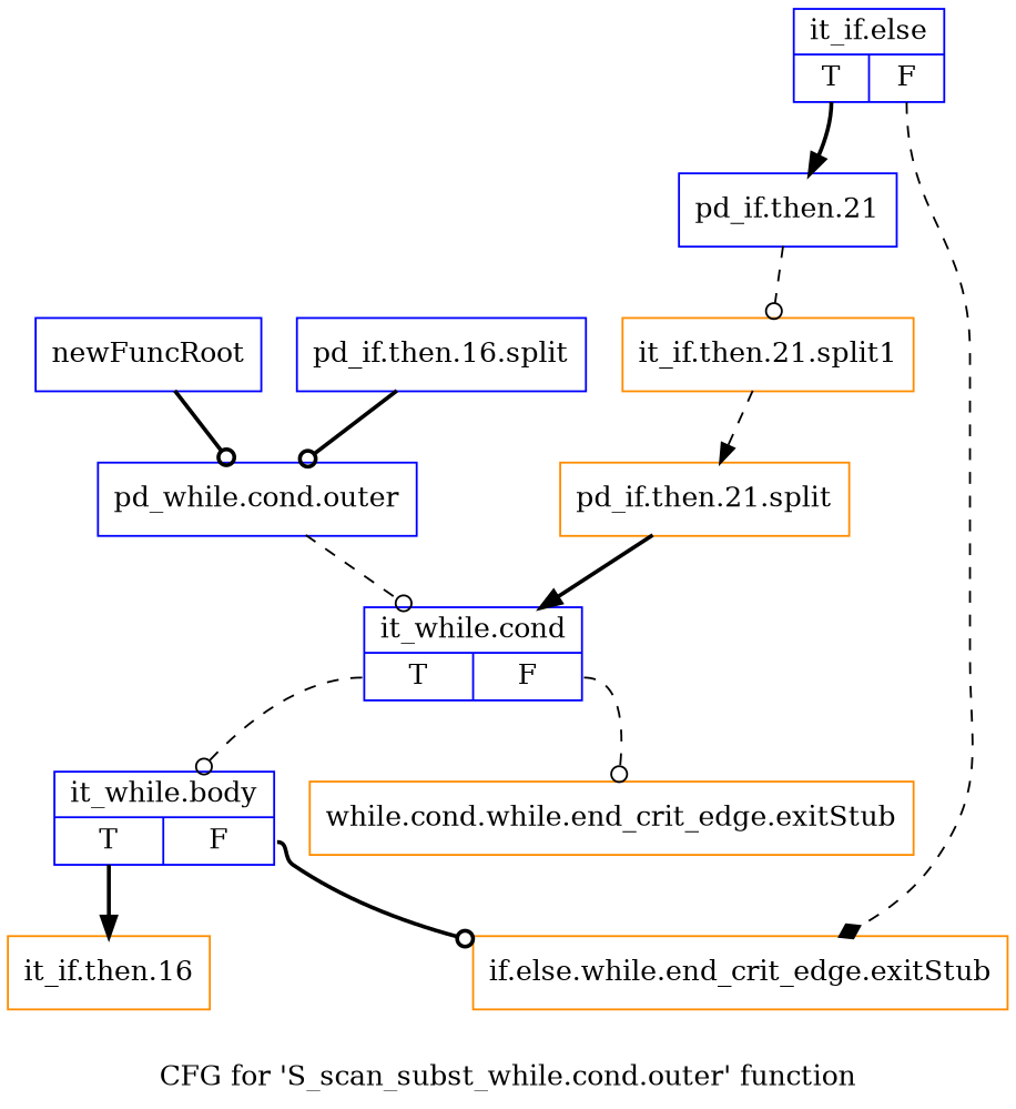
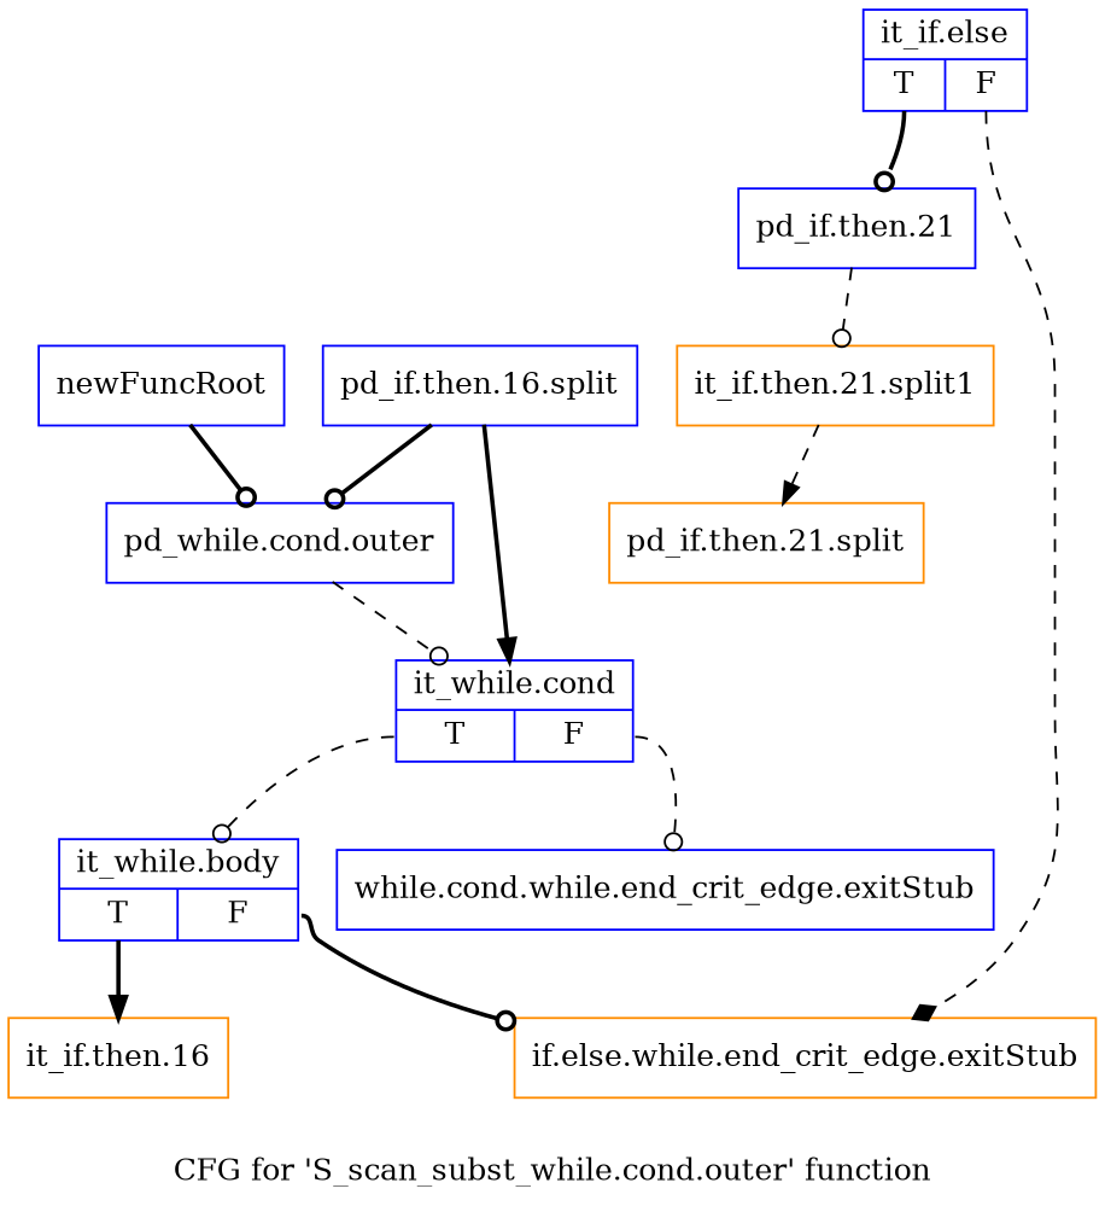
  digraph {
    label="CFG for 'S_scan_subst_while.cond.outer' function"
    node [color=blue shape=record]
    edge [arrowhead=odot style=bold]
    n1 [label="{newFuncRoot}"]
    n2 [label="{pd_while.cond.outer}"]
    n3 [label="{it_while.cond|{<s0>T|<s1>F}}"]
-   n4 [color=darkorange label="{while.cond.while.end_crit_edge.exitStub}"]
+   n4 [label="{while.cond.while.end_crit_edge.exitStub}"]
    n5 [label="{it_while.body|{<s0>T|<s1>F}}"]
    n6 [color=darkorange label="{if.else.while.end_crit_edge.exitStub}"]
    n7 [color=darkorange label="{it_if.then.16}"]
    n8 [label="{it_if.else|{<s0>T|<s1>F}}"]
    n9 [label="{pd_if.then.21}"]
    n10 [label="{pd_if.then.16.split}"]
    n11 [color=darkorange label="{it_if.then.21.split1}"]
    n12 [color=darkorange label="{pd_if.then.21.split}"]
    n1 -> n2
    n2 -> n3 [style=dashed]
    n3 -> n4 [style=dashed tailport=s1]
    n3 -> n5 [style=dashed tailport=s0]
    n5 -> n6 [tailport=s1]
    n5 -> n7 [arrowhead=normal tailport=s0]
    n8 -> n6 [arrowhead=diamond style=dashed tailport=s1]
-   n8 -> n9 [arrowhead=normal tailport=s0]
+   n8 -> n9 [tailport=s0]
    n9 -> n11 [style=dashed]
    n10 -> n2
    n11 -> n12 [arrowhead=normal style=dashed]
-   n12 -> n3 [arrowhead=normal]
+   n10 -> n3 [arrowhead=normal]
  }
